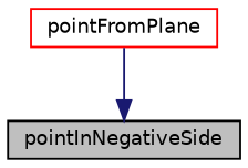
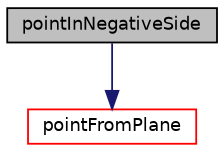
  digraph {
    rankdir=TB
    node [fontname=Helvetica fontsize=10 shape=record style=filled]
    n1 [color=black fillcolor=grey75 fontcolor=black height=0.2 label=pointInNegativeSide width=0.4]
    n2 [color=red fillcolor=white height=0.2 label=pointFromPlane width=0.4]
-   n2 -> n1 [color=midnightblue fontname=Helvetica fontsize=10 labelfontname=Helvetica labelfontsize=10 style=solid]
+   n1 -> n2 [color=midnightblue fontname=Helvetica fontsize=10 labelfontname=Helvetica labelfontsize=10 style=solid]
  }
